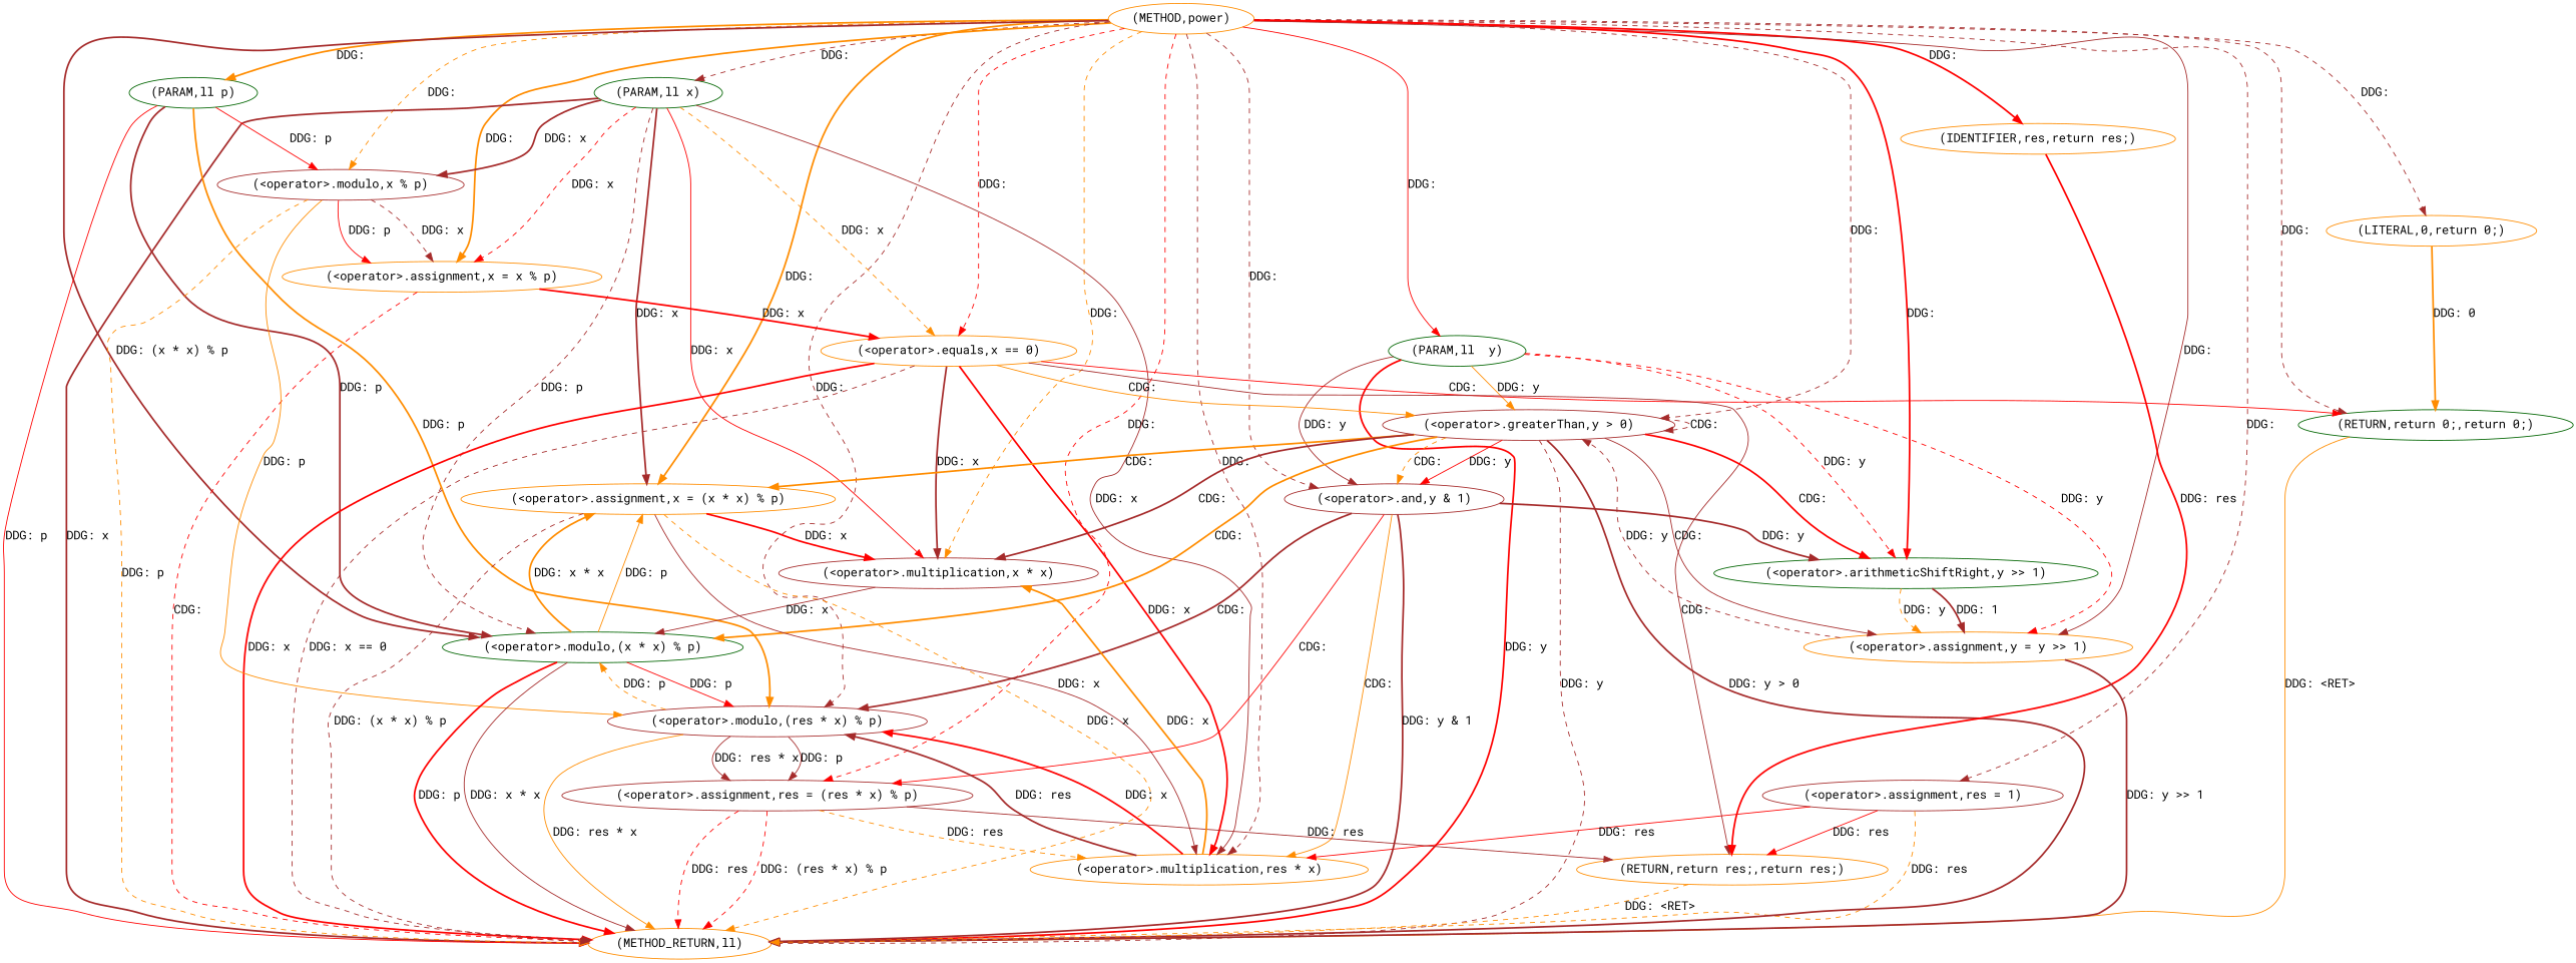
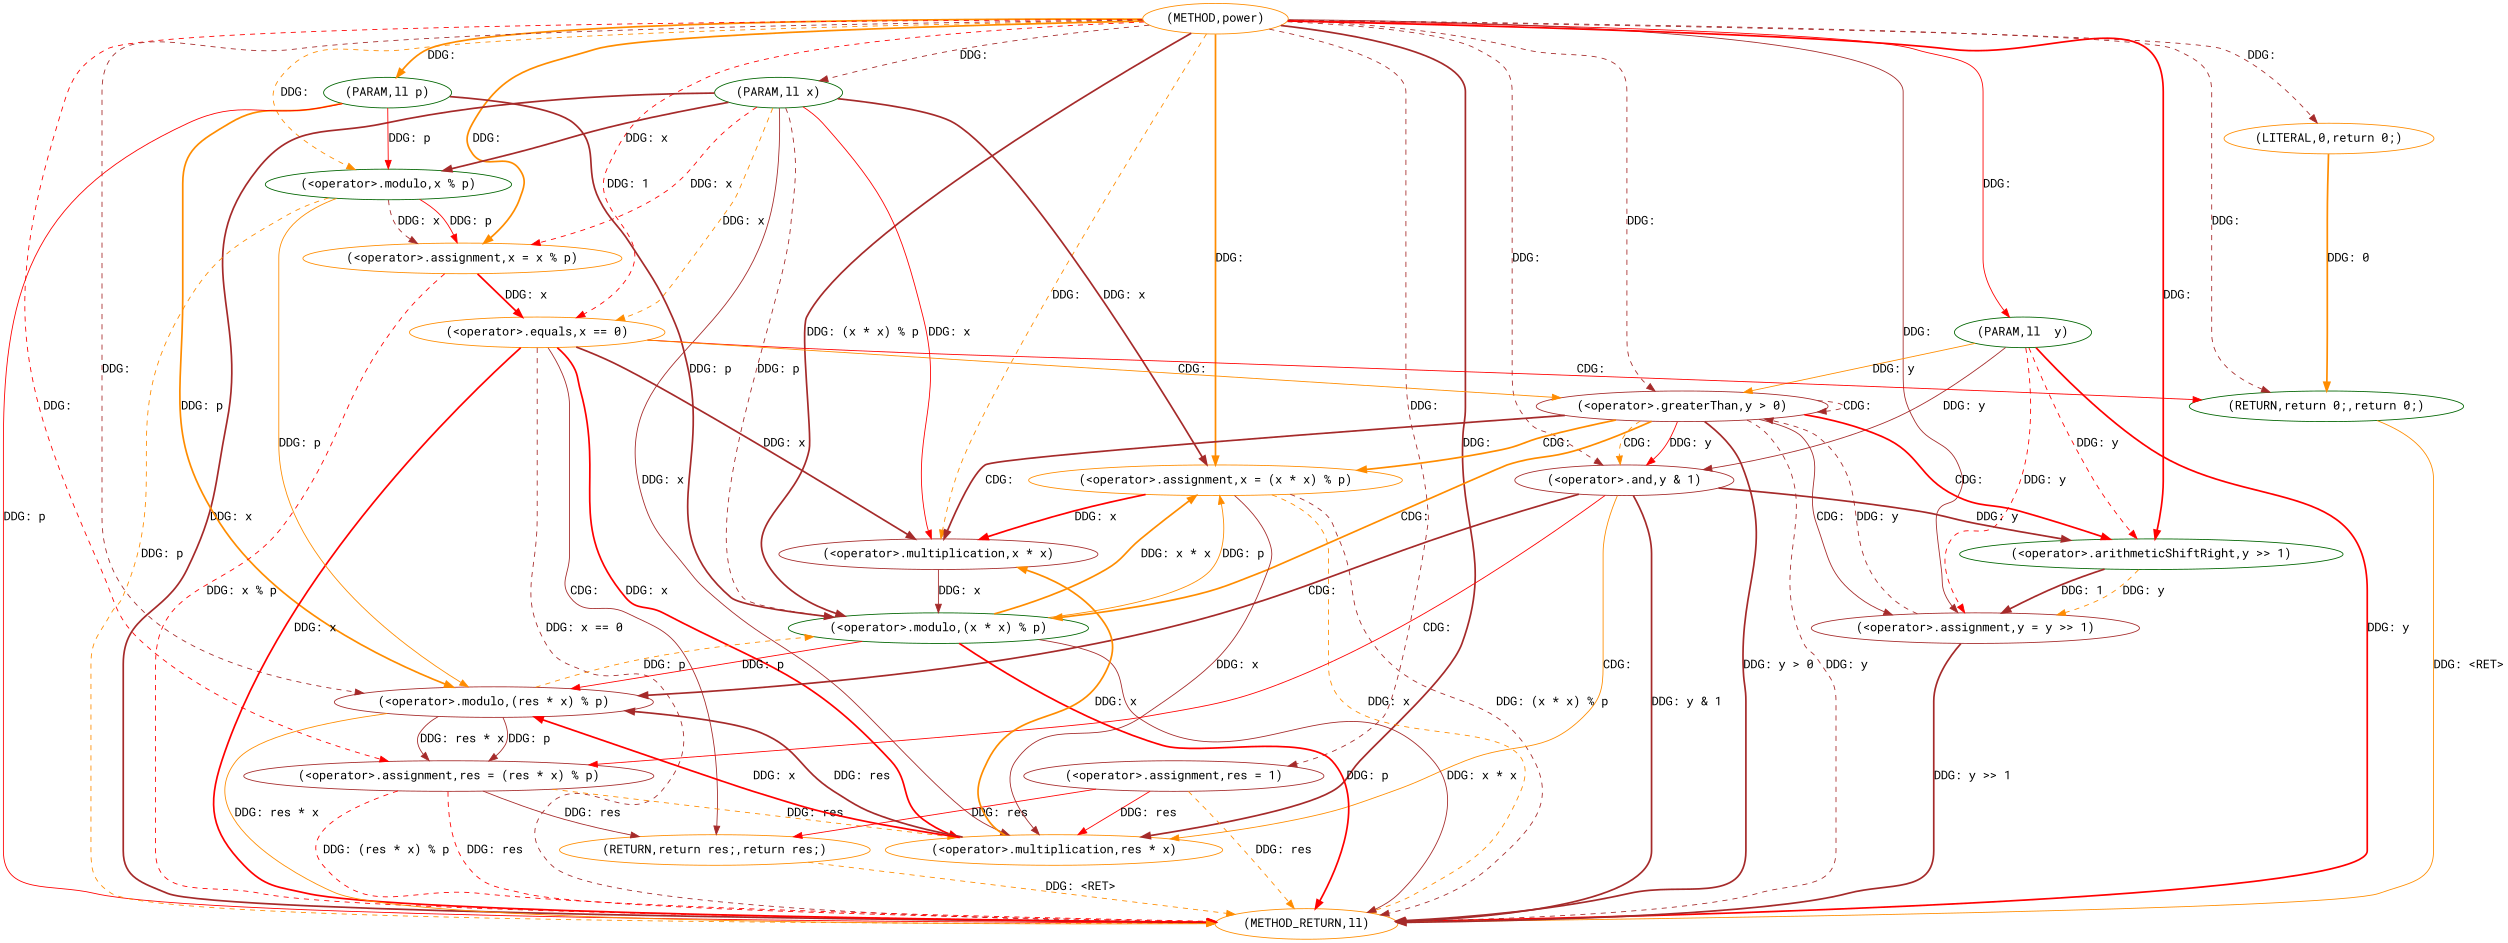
  digraph {
    fontname="Roboto Mono"
    node [color=darkorange fontname="Roboto Mono"]
    edge [color=brown fontname="Roboto Mono" style=dashed]
    n1 [label="(METHOD,power)"]
    n2 [color=darkgreen label="(PARAM,ll x)"]
    n3 [color=darkgreen label="(PARAM,ll  y)"]
    n4 [color=darkgreen label="(PARAM,ll p)"]
    n5 [color=brown label="(<operator>.assignment,res = 1)"]
    n6 [label="(<operator>.assignment,x = x % p)"]
    n7 [label="(<operator>.equals,x == 0)"]
    n8 [color=darkgreen label="(RETURN,return 0;,return 0;)"]
    n9 [color=brown label="(<operator>.greaterThan,y > 0)"]
-   n10 [label="(IDENTIFIER,res,return res;)"]
-   n11 [color=brown label="(<operator>.modulo,x % p)"]
+   n11 [color=darkgreen label="(<operator>.modulo,x % p)"]
    n12 [label="(LITERAL,0,return 0;)"]
-   n13 [label="(<operator>.assignment,y = y >> 1)"]
+   n13 [color=brown label="(<operator>.assignment,y = y >> 1)"]
    n14 [label="(<operator>.assignment,x = (x * x) % p)"]
    n15 [color=brown label="(<operator>.and,y & 1)"]
    n16 [color=brown label="(<operator>.assignment,res = (res * x) % p)"]
    n17 [color=darkgreen label="(<operator>.arithmeticShiftRight,y >> 1)"]
    n18 [color=darkgreen label="(<operator>.modulo,(x * x) % p)"]
    n19 [color=brown label="(<operator>.modulo,(res * x) % p)"]
    n20 [color=brown label="(<operator>.multiplication,x * x)"]
    n21 [label="(<operator>.multiplication,res * x)"]
    n22 [label="(METHOD_RETURN,ll)"]
    n23 [label="(RETURN,return res;,return res;)"]
    n1 -> n2 [label="DDG: "]
    n1 -> n3 [color=red label="DDG: " style=solid]
    n1 -> n4 [color=darkorange label="DDG: " style=bold]
    n1 -> n5 [label="DDG: "]
    n1 -> n6 [color=darkorange label="DDG: " style=bold]
-   n1 -> n7 [color=red label="DDG: "]
+   n1 -> n7 [color=red label="DDG: 1"]
    n1 -> n8 [label="DDG: "]
    n1 -> n9 [label="DDG: "]
-   n1 -> n10 [color=red label="DDG: " style=bold]
    n1 -> n11 [color=darkorange label="DDG: "]
    n1 -> n12 [label="DDG: "]
    n1 -> n13 [label="DDG: " style=solid]
    n1 -> n14 [color=darkorange label="DDG: " style=bold]
    n1 -> n15 [label="DDG: "]
    n1 -> n16 [color=red label="DDG: "]
    n1 -> n17 [color=red label="DDG: " style=bold]
    n1 -> n18 [label="DDG: (x * x) % p" style=bold]
    n1 -> n19 [label="DDG: "]
    n1 -> n20 [color=darkorange label="DDG: "]
-   n1 -> n21 [label="DDG: "]
+   n1 -> n21 [label="DDG: " style=bold]
    n2 -> n6 [color=red label="DDG: x"]
    n2 -> n7 [color=darkorange label="DDG: x"]
    n2 -> n11 [label="DDG: x" style=bold]
    n2 -> n14 [label="DDG: x" style=bold]
    n2 -> n18 [label="DDG: p"]
    n2 -> n20 [color=red label="DDG: x" style=solid]
    n2 -> n21 [label="DDG: x" style=solid]
    n2 -> n22 [label="DDG: x" style=bold]
    n3 -> n9 [color=darkorange label="DDG: y" style=solid]
    n3 -> n13 [color=red label="DDG: y"]
    n3 -> n15 [label="DDG: y" style=solid]
    n3 -> n17 [color=red label="DDG: y"]
    n3 -> n22 [color=red label="DDG: y" style=bold]
    n4 -> n11 [color=red label="DDG: p" style=solid]
    n4 -> n18 [label="DDG: p" style=bold]
    n4 -> n19 [color=darkorange label="DDG: p" style=bold]
    n4 -> n22 [color=red label="DDG: p" style=solid]
    n5 -> n21 [color=red label="DDG: res" style=solid]
    n5 -> n22 [color=darkorange label="DDG: res"]
    n5 -> n23 [color=red label="DDG: res" style=solid]
    n6 -> n7 [color=red label="DDG: x" style=bold]
-   n6 -> n22 [color=red label="CDG: "]
+   n6 -> n22 [color=red label="DDG: x % p"]
    n7 -> n8 [color=red label="CDG: " style=solid]
    n7 -> n9 [color=darkorange label="CDG: " style=solid]
    n7 -> n20 [label="DDG: x" style=bold]
    n7 -> n21 [color=red label="DDG: x" style=bold]
    n7 -> n22 [color=red label="DDG: x" style=bold]
    n7 -> n22 [label="DDG: x == 0"]
    n7 -> n23 [label="CDG: " style=solid]
    n8 -> n22 [color=darkorange label="DDG: <RET>" style=solid]
    n9 -> n9 [label="CDG: "]
    n9 -> n13 [label="CDG: " style=solid]
    n9 -> n14 [color=darkorange label="CDG: " style=bold]
    n9 -> n15 [color=red label="DDG: y" style=solid]
    n9 -> n15 [color=darkorange label="CDG: "]
    n9 -> n17 [color=red label="CDG: " style=bold]
    n9 -> n18 [color=darkorange label="CDG: " style=bold]
    n9 -> n20 [label="CDG: " style=bold]
    n9 -> n22 [label="DDG: y"]
    n9 -> n22 [label="DDG: y > 0" style=bold]
-   n10 -> n23 [color=red label="DDG: res" style=bold]
    n11 -> n6 [label="DDG: x"]
    n11 -> n6 [color=red label="DDG: p" style=solid]
    n11 -> n19 [color=darkorange label="DDG: p" style=solid]
    n11 -> n22 [color=darkorange label="DDG: p"]
    n12 -> n8 [color=darkorange label="DDG: 0" style=bold]
    n13 -> n9 [label="DDG: y"]
    n13 -> n22 [label="DDG: y >> 1" style=bold]
    n14 -> n20 [color=red label="DDG: x" style=bold]
    n14 -> n21 [label="DDG: x" style=solid]
    n14 -> n22 [color=darkorange label="DDG: x"]
    n14 -> n22 [label="DDG: (x * x) % p"]
    n15 -> n16 [color=red label="CDG: " style=solid]
    n15 -> n17 [label="DDG: y" style=bold]
    n15 -> n19 [label="CDG: " style=bold]
    n15 -> n21 [color=darkorange label="CDG: " style=solid]
    n15 -> n22 [label="DDG: y & 1" style=bold]
    n16 -> n21 [color=darkorange label="DDG: res"]
    n16 -> n22 [color=red label="DDG: res"]
    n16 -> n22 [color=red label="DDG: (res * x) % p"]
    n16 -> n23 [label="DDG: res" style=solid]
    n17 -> n13 [label="DDG: 1" style=bold]
    n17 -> n13 [color=darkorange label="DDG: y"]
    n18 -> n14 [color=darkorange label="DDG: x * x" style=bold]
    n18 -> n14 [color=darkorange label="DDG: p" style=solid]
    n18 -> n19 [color=red label="DDG: p" style=solid]
    n18 -> n22 [label="DDG: x * x" style=solid]
    n18 -> n22 [color=red label="DDG: p" style=bold]
    n19 -> n16 [label="DDG: res * x" style=solid]
    n19 -> n16 [label="DDG: p" style=solid]
    n19 -> n18 [color=darkorange label="DDG: p"]
    n19 -> n22 [color=darkorange label="DDG: res * x" style=solid]
    n20 -> n18 [label="DDG: x" style=solid]
    n21 -> n19 [label="DDG: res" style=bold]
    n21 -> n19 [color=red label="DDG: x" style=bold]
    n21 -> n20 [color=darkorange label="DDG: x" style=bold]
    n23 -> n22 [color=darkorange label="DDG: <RET>"]
  }
